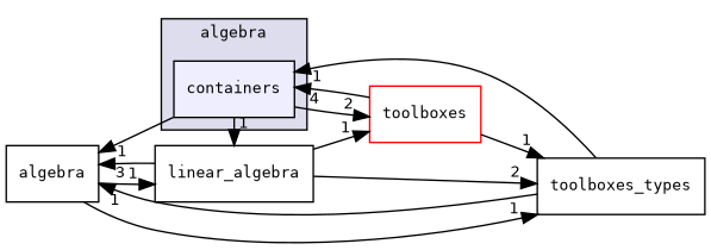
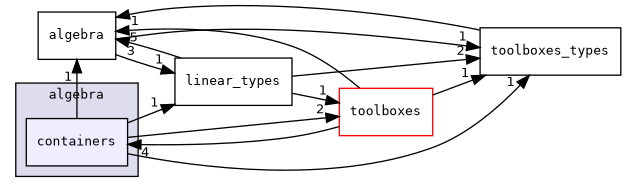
  digraph {
    compound=true
    fontname="DejaVu Sans Mono"
    rankdir=LR
    node [fontname="DejaVu Sans Mono" fontsize=10 shape=box]
    edge [fontname="DejaVu Sans Mono" headlabel=1 labeldistance=1.5 labelfontname=Helvetica labelfontsize=10]
    n1 [fillcolor="#eeeeff" label=containers pencolor=black style=filled]
    n2 [label=algebra]
    n3 [label=toolboxes_types]
-   n4 [label=linear_algebra]
+   n4 [label=linear_types]
    n5 [color=red fillcolor=white label=toolboxes style=filled]
    subgraph cluster_1 {
      bgcolor="#ddddee"
      fontsize=10
      label=algebra
      pencolor=black
      n1
    }
    n1 -> n2
-   n3 -> n1
+   n1 -> n3
    n1 -> n4
    n1 -> n5 [headlabel=2]
    n2 -> n3
    n2 -> n4
    n3 -> n2
    n4 -> n2 [headlabel=3]
    n4 -> n3 [headlabel=2]
    n4 -> n5
    n5 -> n1 [headlabel=4]
+   n5 -> n2 [headlabel=5]
    n5 -> n3
  }
